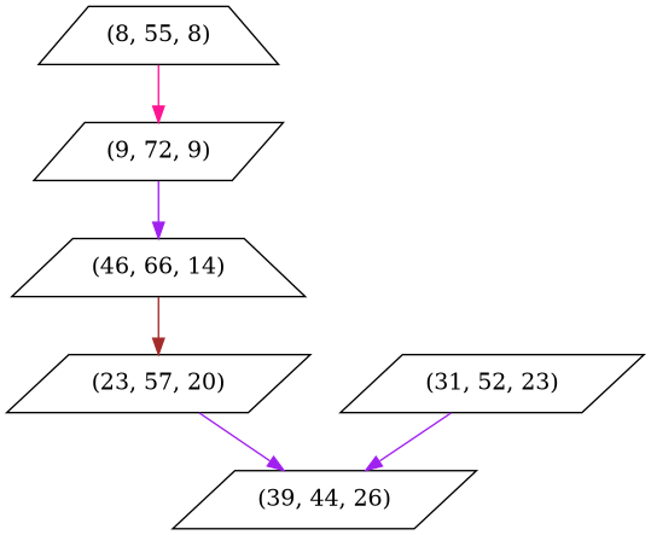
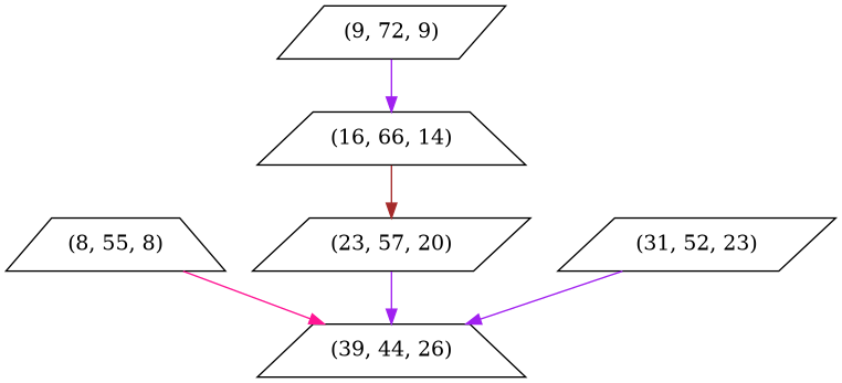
  digraph {
    node [shape=parallelogram]
    edge [color=purple]
    n1 [label="(8, 55, 8)" shape=trapezium]
    "(9, 72, 9)"
-   "(16, 66, 14)" [shape=trapezium label="(46, 66, 14)"]
+   "(16, 66, 14)" [shape=trapezium]
    "(23, 57, 20)"
-   "(39, 44, 26)"
+   "(39, 44, 26)" [shape=trapezium]
    "(31, 52, 23)"
-   n1 -> "(9, 72, 9)" [color=deeppink]
+   n1 -> "(39, 44, 26)" [color=deeppink]
    "(9, 72, 9)" -> "(16, 66, 14)"
    "(16, 66, 14)" -> "(23, 57, 20)" [color=brown]
    "(23, 57, 20)" -> "(39, 44, 26)"
    "(31, 52, 23)" -> "(39, 44, 26)"
  }
